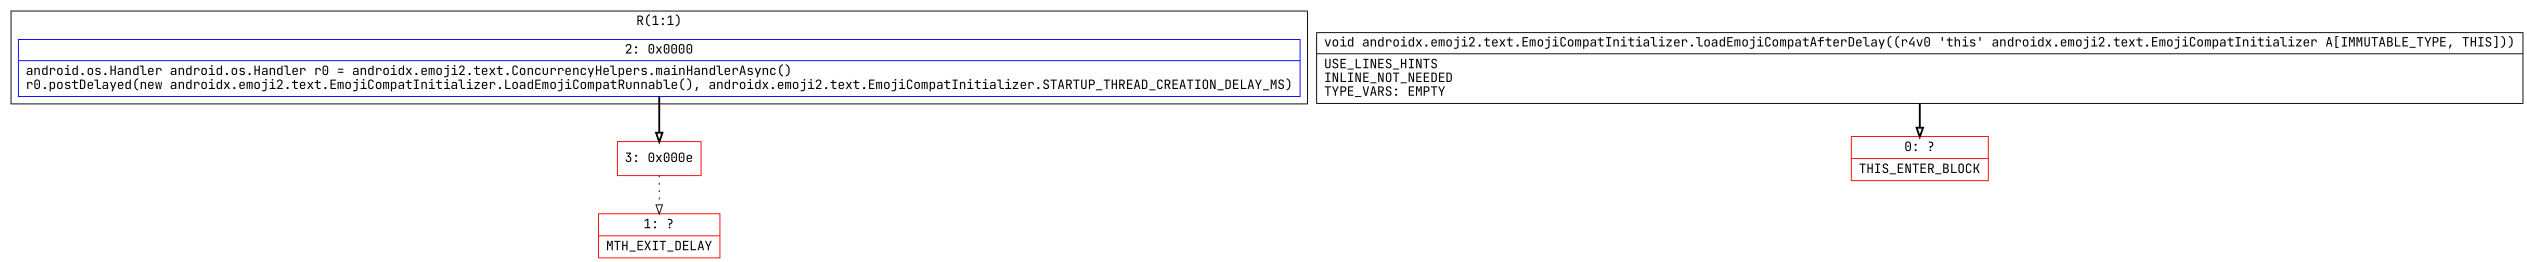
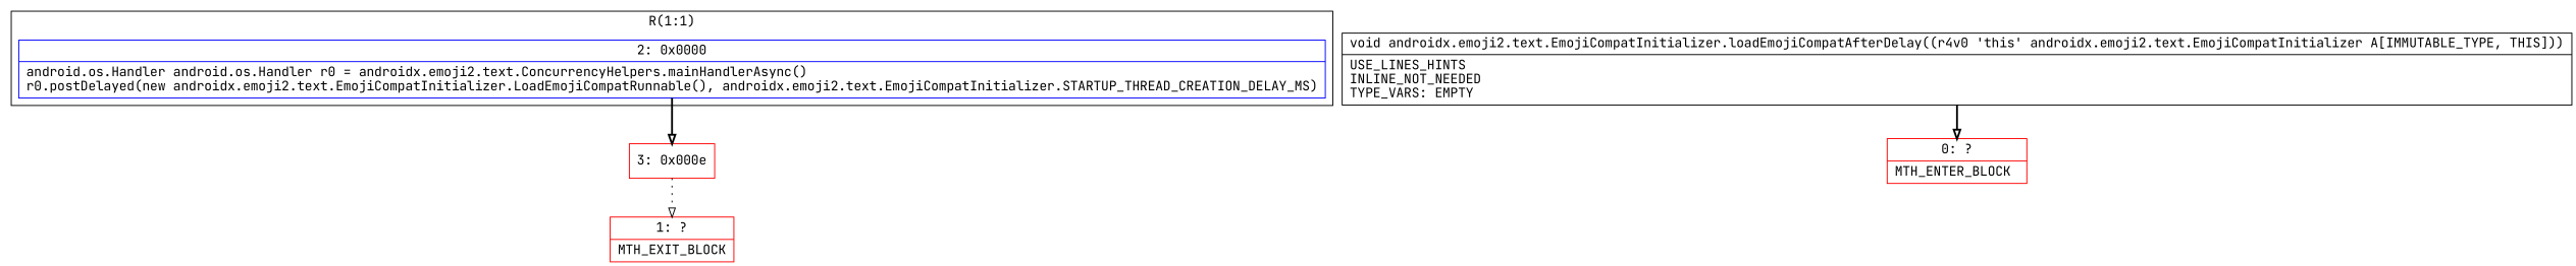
  digraph {
    fontname="JetBrains Mono"
    node [color=red fontname="JetBrains Mono" shape=record]
    edge [arrowhead=onormal fontname="JetBrains Mono" style=bold]
    n1 [color=blue label="{2\:\ 0x0000|android.os.Handler android.os.Handler r0 = androidx.emoji2.text.ConcurrencyHelpers.mainHandlerAsync()\lr0.postDelayed(new androidx.emoji2.text.EmojiCompatInitializer.LoadEmojiCompatRunnable(), androidx.emoji2.text.EmojiCompatInitializer.STARTUP_THREAD_CREATION_DELAY_MS)\l}"]
    n2 [label="{3\:\ 0x000e}"]
-   n3 [label="{1\:\ ?|MTH_EXIT_DELAY\l}"]
-   n4 [label="{0\:\ ?|THIS_ENTER_BLOCK\l}"]
+   n3 [label="{1\:\ ?|MTH_EXIT_BLOCK\l}"]
+   n4 [label="{0\:\ ?|MTH_ENTER_BLOCK\l}"]
    n5 [label="{void androidx.emoji2.text.EmojiCompatInitializer.loadEmojiCompatAfterDelay((r4v0 'this' androidx.emoji2.text.EmojiCompatInitializer A[IMMUTABLE_TYPE, THIS]))  | USE_LINES_HINTS\lINLINE_NOT_NEEDED\lTYPE_VARS: EMPTY\l}" color=""]
    subgraph cluster_1 {
      label="R(1:1)"
      n1
    }
    n1 -> n2
    n2 -> n3 [style=dotted]
    n5 -> n4
  }
